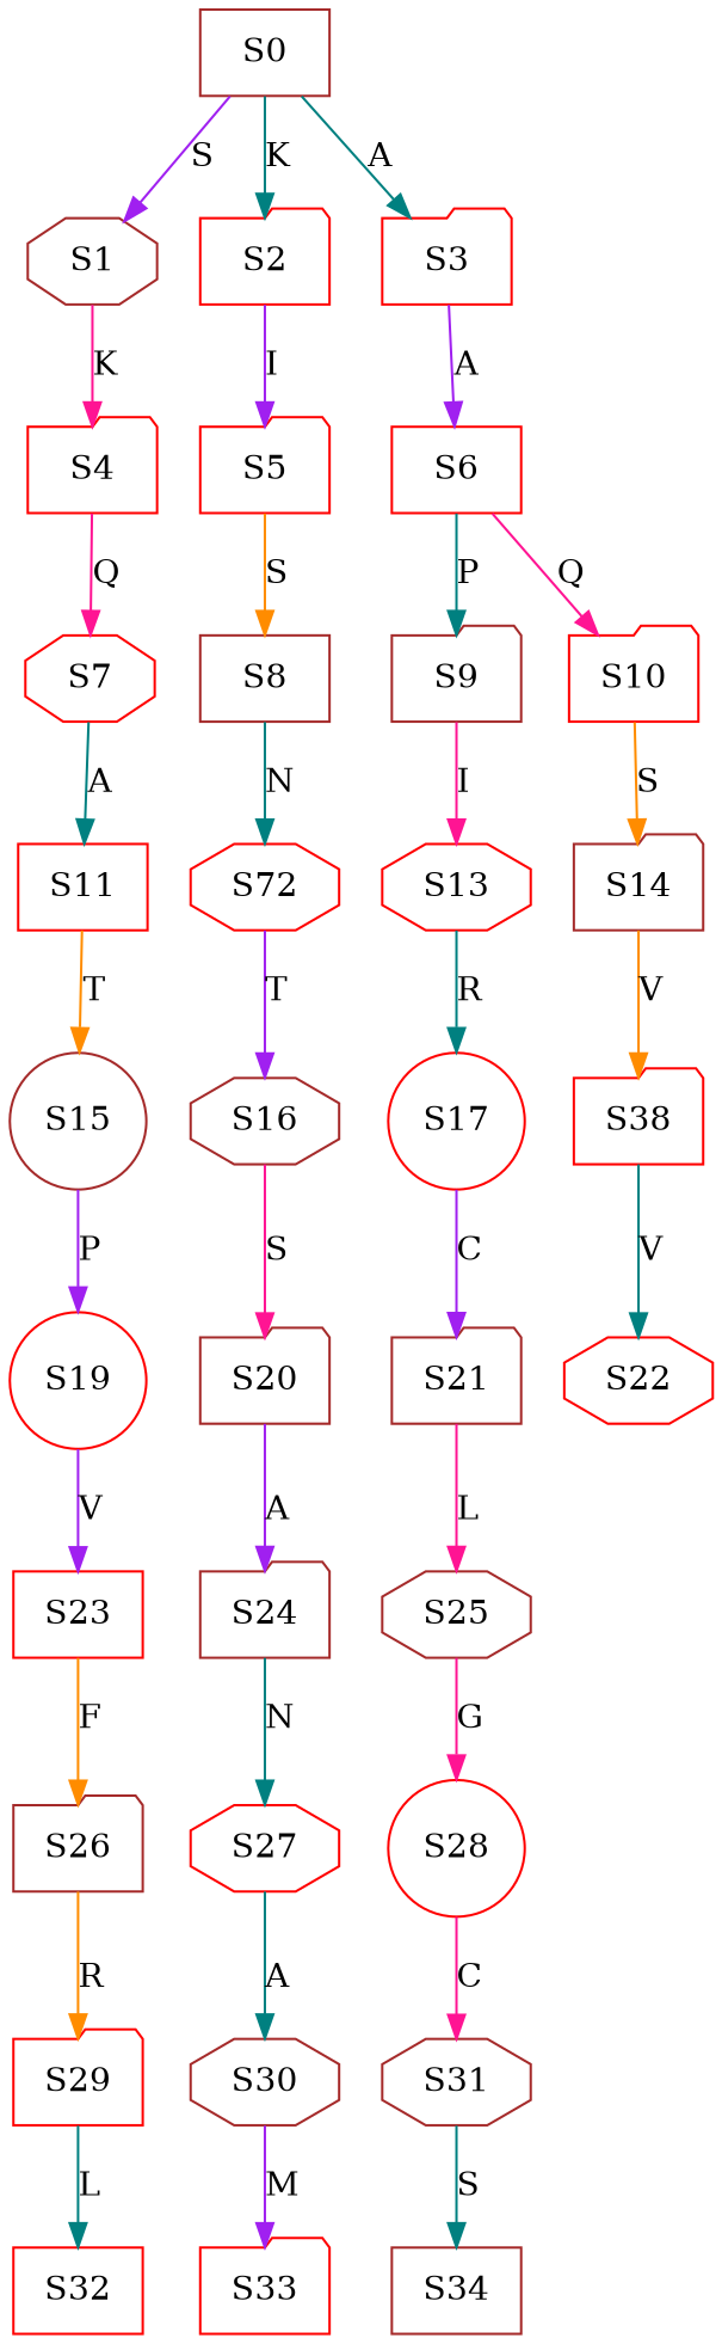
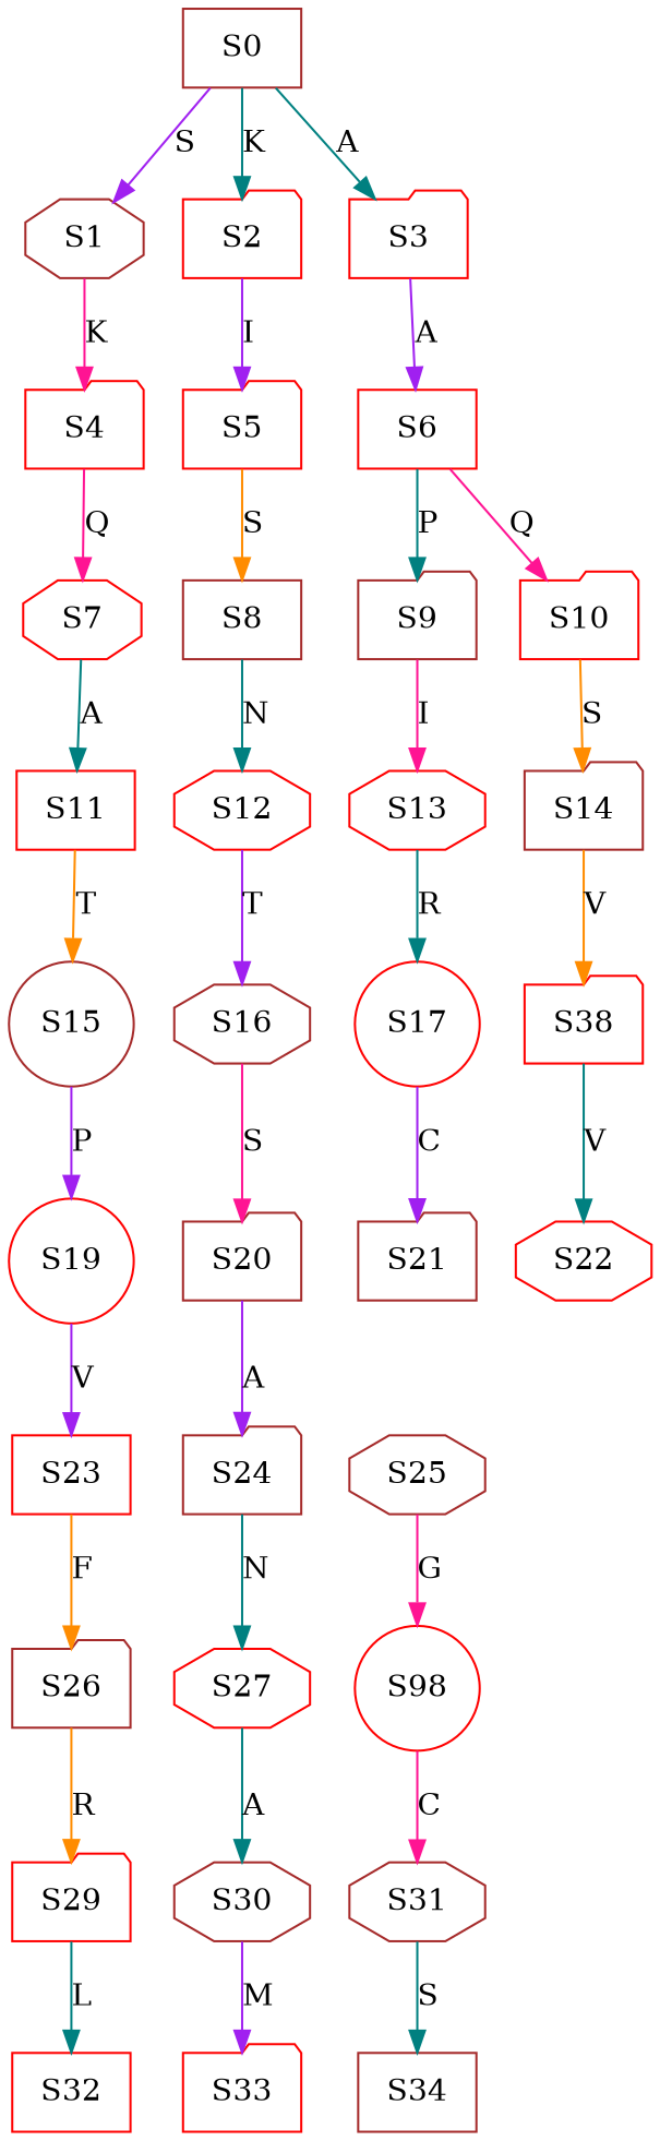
  strict digraph {
    node [color=red shape=folder]
    edge [color=teal]
    S0 [color=brown shape=box]
    S1 [color=brown shape=octagon]
    S2
    S3
    S4
    S5
    S6 [shape=box]
    S7 [shape=octagon]
    S8 [color=brown shape=box]
    S9 [color=brown]
    S10
    S11 [shape=box]
-   S12 [shape=octagon label=S72]
+   S12 [shape=octagon]
    S13 [shape=octagon]
    S14 [color=brown]
    S15 [color=brown shape=circle]
    S16 [color=brown shape=octagon]
    S17 [shape=circle]
    n19 [label=S38]
    S19 [shape=circle]
    S20 [color=brown]
    S21 [color=brown]
    S22 [shape=octagon]
    S23 [shape=box]
    S24 [color=brown]
    S25 [color=brown shape=octagon]
    S26 [color=brown]
    S27 [shape=octagon]
-   S28 [shape=circle]
+   S28 [shape=circle label=S98]
    S29
    S30 [color=brown shape=octagon]
    S31 [color=brown shape=octagon]
    S32 [shape=box]
    S33
    S34 [color=brown shape=box]
    S0 -> S1 [color=purple label=S]
    S0 -> S2 [label=K]
    S0 -> S3 [label=A]
    S1 -> S4 [color=deeppink label=K]
    S2 -> S5 [color=purple label=I]
    S3 -> S6 [color=purple label=A]
    S4 -> S7 [color=deeppink label=Q]
    S5 -> S8 [color=darkorange label=S]
    S6 -> S9 [label=P]
    S6 -> S10 [color=deeppink label=Q]
    S7 -> S11 [label=A]
    S8 -> S12 [label=N]
    S9 -> S13 [color=deeppink label=I]
    S10 -> S14 [color=darkorange label=S]
    S11 -> S15 [color=darkorange label=T]
    S12 -> S16 [color=purple label=T]
    S13 -> S17 [label=R]
    S14 -> n19 [color=darkorange label=V]
    S15 -> S19 [color=purple label=P]
    S16 -> S20 [color=deeppink label=S]
    S17 -> S21 [color=purple label=C]
    n19 -> S22 [label=V]
    S19 -> S23 [color=purple label=V]
    S20 -> S24 [color=purple label=A]
-   S21 -> S25 [color=deeppink label=L]
    S23 -> S26 [color=darkorange label=F]
    S24 -> S27 [label=N]
    S25 -> S28 [color=deeppink label=G]
    S26 -> S29 [color=darkorange label=R]
    S27 -> S30 [label=A]
    S28 -> S31 [color=deeppink label=C]
    S29 -> S32 [label=L]
    S30 -> S33 [color=purple label=M]
    S31 -> S34 [label=S]
  }
